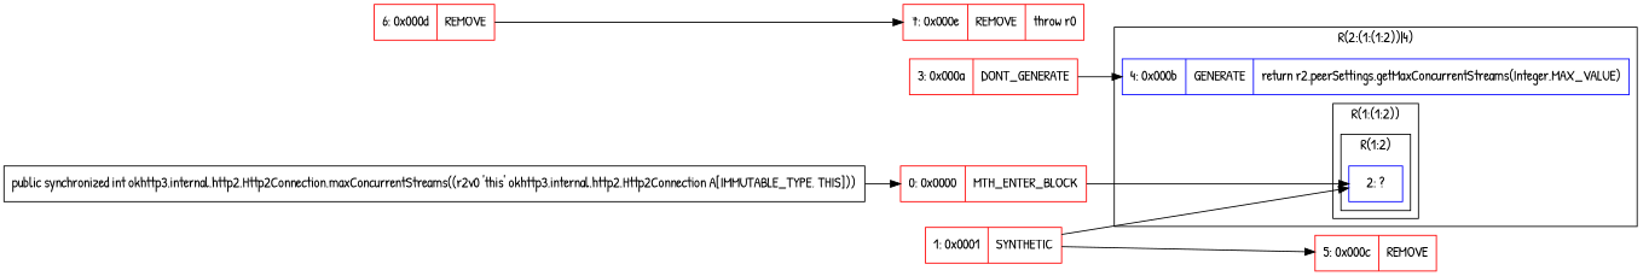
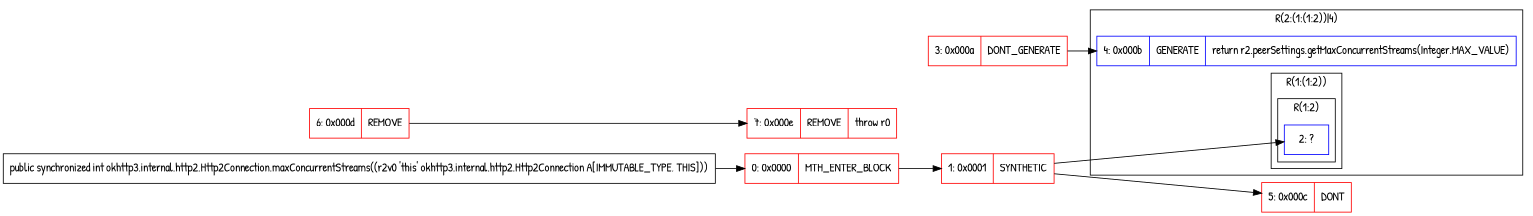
  digraph {
    fontname="Patrick Hand"
    rankdir=LR
    node [color=red fontname="Patrick Hand" shape=record]
    edge [fontname="Patrick Hand"]
    n1 [color=blue label="{2\:\ ?}"]
    n2 [color=blue label="{4\:\ 0x000b|GENERATE\l|return r2.peerSettings.getMaxConcurrentStreams(Integer.MAX_VALUE)\l}"]
    n3 [label="{3\:\ 0x000a|DONT_GENERATE\l}"]
    n4 [label="{0\:\ 0x0000|MTH_ENTER_BLOCK\l}"]
    n5 [label="{1\:\ 0x0001|SYNTHETIC\l}"]
-   n6 [label="{5\:\ 0x000c|REMOVE\l}"]
+   n6 [label="{5\:\ 0x000c|DONT\l}"]
    n7 [label="{6\:\ 0x000d|REMOVE\l}"]
    n8 [label="{7\:\ 0x000e|REMOVE\l|throw r0\l}"]
    n9 [label="{public synchronized int okhttp3.internal.http2.Http2Connection.maxConcurrentStreams((r2v0 'this' okhttp3.internal.http2.Http2Connection A[IMMUTABLE_TYPE, THIS])) }" color=""]
    subgraph cluster_1 {
      label="R(2:(1:(1:2))|4)"
      n2
      subgraph cluster_2 {
        label="R(1:(1:2))"
        subgraph cluster_3 {
          label="R(1:2)"
          n1
        }
      }
    }
    n3 -> n2
-   n4 -> n1
+   n4 -> n5
    n5 -> n1
    n5 -> n6
    n7 -> n8
    n9 -> n4
  }
